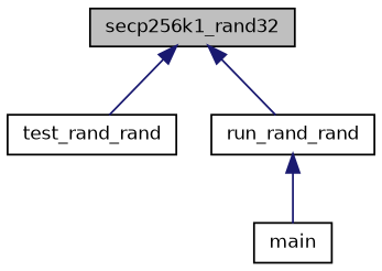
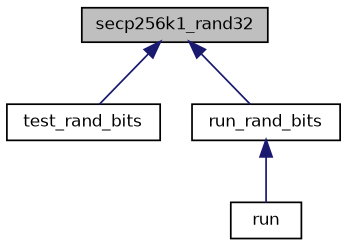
  digraph {
    rankdir=TB
    node [color=black fillcolor=white fontname=Helvetica fontsize=10 shape=record style=filled]
    edge [color=midnightblue dir=back fontname=Helvetica fontsize=10 labelfontname=Helvetica labelfontsize=10 style=solid]
    n1 [fillcolor=grey75 fontcolor=black height=0.2 label=secp256k1_rand32 width=0.4]
-   n2 [height=0.2 label=test_rand_rand width=0.4]
-   n3 [height=0.2 label=run_rand_rand width=0.4]
-   n4 [height=0.2 label=main width=0.4]
+   n2 [height=0.2 label=test_rand_bits width=0.4]
+   n3 [height=0.2 label=run_rand_bits width=0.4]
+   n4 [height=0.2 label=run width=0.4]
    n1 -> n2
    n1 -> n3
    n3 -> n4
  }
